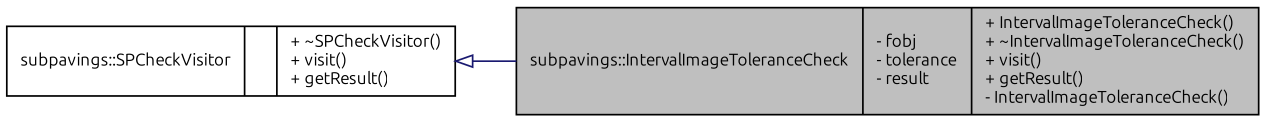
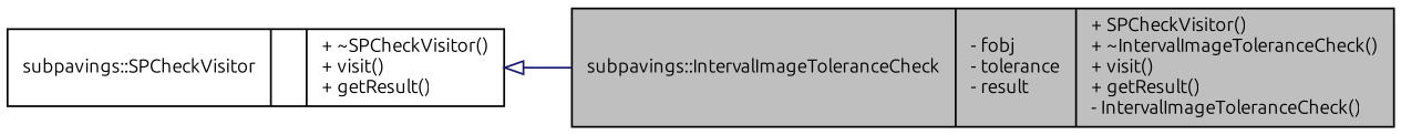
  digraph {
    rankdir=LR
    fontname=Ubuntu
    node [color=black fontname=Ubuntu fontsize=10 shape=record style=filled]
-   n1 [fillcolor=grey75 fontcolor=black height=0.2 label="{subpavings::IntervalImageToleranceCheck\n|- fobj\l- tolerance\l- result\l|+ IntervalImageToleranceCheck()\l+ ~IntervalImageToleranceCheck()\l+ visit()\l+ getResult()\l- IntervalImageToleranceCheck()\l}" width=0.4]
+   n1 [fillcolor=grey75 fontcolor=black height=0.2 label="{subpavings::IntervalImageToleranceCheck\n|- fobj\l- tolerance\l- result\l|+ SPCheckVisitor()\l+ ~IntervalImageToleranceCheck()\l+ visit()\l+ getResult()\l- IntervalImageToleranceCheck()\l}" width=0.4]
    n2 [fillcolor=white height=0.2 label="{subpavings::SPCheckVisitor\n||+ ~SPCheckVisitor()\l+ visit()\l+ getResult()\l}" width=0.4]
    n2 -> n1 [arrowtail=onormal color=midnightblue dir=back fontname=Ubuntu fontsize=10 labelfontname=FreeSans labelfontsize=10 style=solid]
  }
